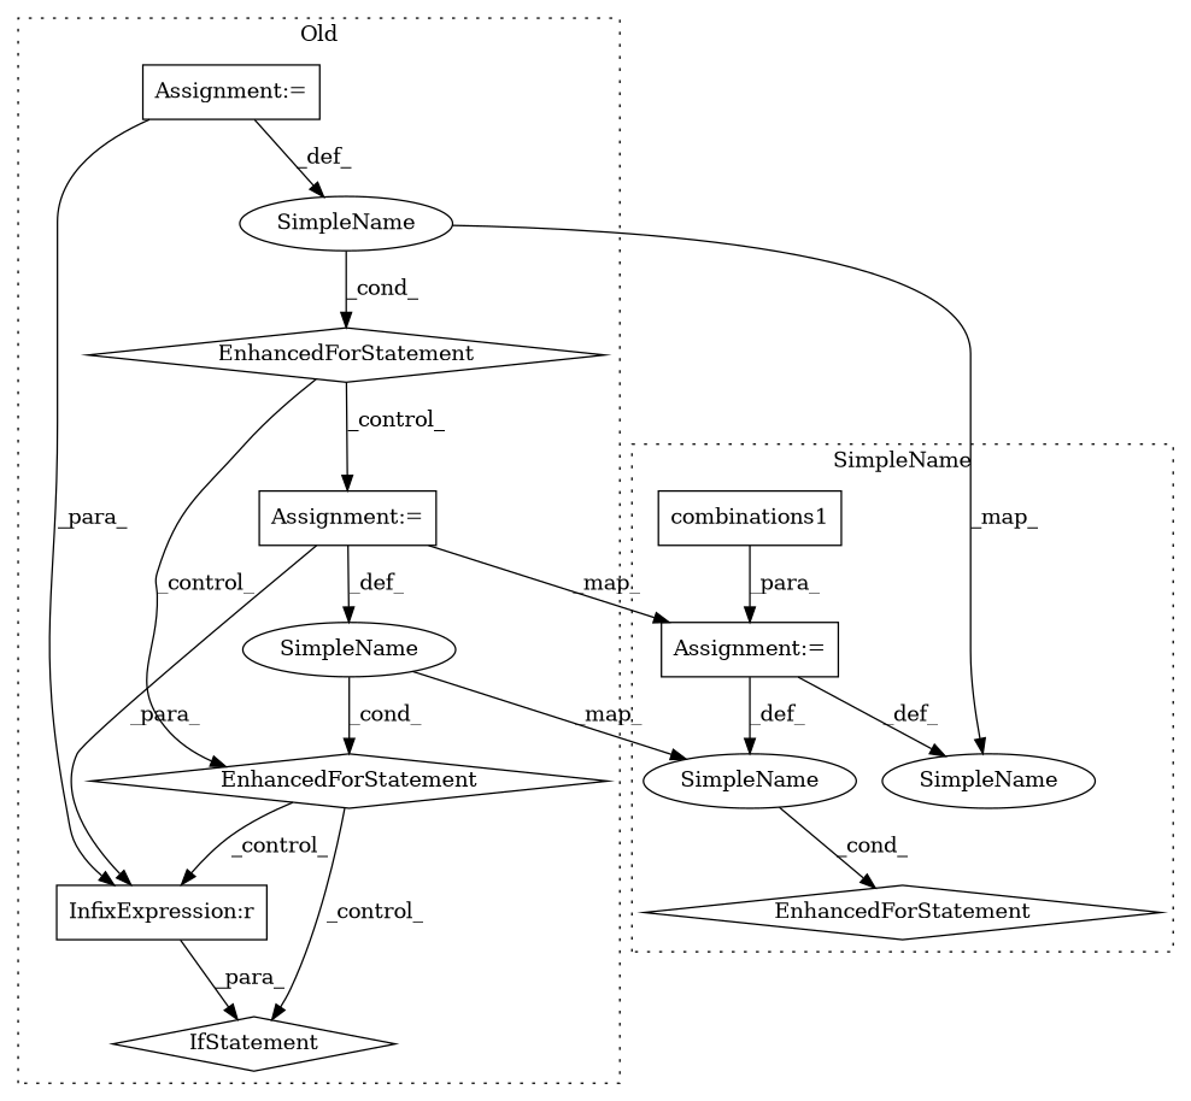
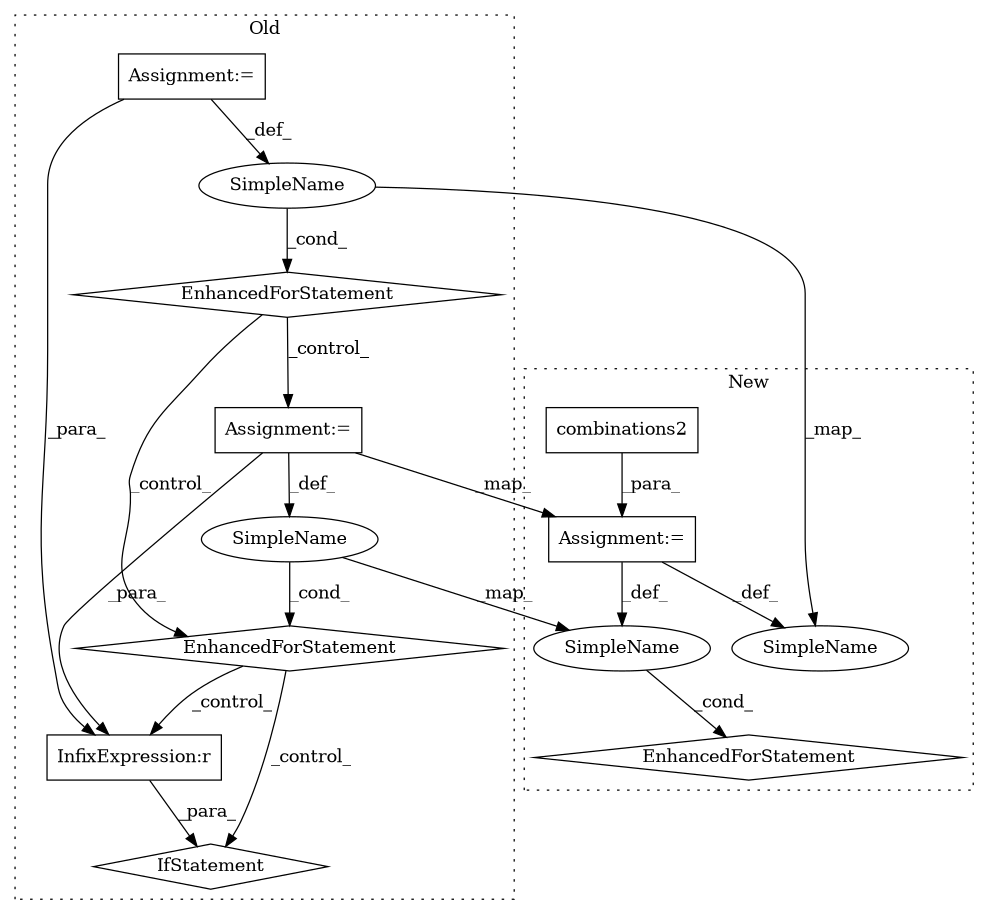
  digraph {
    node [a=42 l=5 s="14951,15052" shape=box]
    n1 [a=25 l="4,2" label=IfStatement s="15189,15198" shape=diamond]
    n2 [label=SimpleName s=15030 shape=ellipse]
    n3 [a=70 l="75,2" label=EnhancedForStatement shape=diamond]
    n4 [label=SimpleName s=15151 shape=ellipse]
    n5 [a=27 l=3 label="InfixExpression:r" s=15194]
    n6 [a=7 l="75,2" label="Assignment:="]
    n7 [a=70 l="81,2" label=EnhancedForStatement s="15066,15173" shape=diamond]
    n8 [a=7 l="81,2" label="Assignment:=" s="15066,15173"]
-   n9 [a=32 l="14,1" label=combinations1 s="14929,14957"]
+   n9 [a=32 l="14,1" label=combinations2 s="14929,14957"]
    n10 [label=SimpleName s=14889 shape=ellipse]
    n11 [label=SimpleName s=14921 shape=ellipse]
    n12 [a=70 l="107,2" label=EnhancedForStatement s="14810,14958" shape=diamond]
    n13 [a=7 l="107,2" label="Assignment:=" s="14810,14958"]
    subgraph cluster_1 {
      label=Old
      style=dotted
      n1
      n2
      n3
      n4
      n5
      n6
      n7
      n8
    }
    subgraph cluster_2 {
-     label=SimpleName
+     label=New
      style=dotted
      n9
      n10
      n11
      n12
      n13
    }
    n2 -> n3 [label=_cond_]
    n2 -> n10 [label=_map_]
    n3 -> n7 [label=_control_]
    n3 -> n8 [label=_control_]
    n4 -> n7 [label=_cond_]
    n4 -> n11 [label=_map_]
    n5 -> n1 [label=_para_]
    n6 -> n2 [label=_def_]
    n6 -> n5 [label=_para_]
    n7 -> n1 [label=_control_]
    n7 -> n5 [label=_control_]
    n8 -> n4 [label=_def_]
    n8 -> n5 [label=_para_]
    n8 -> n13 [label=_map_]
    n9 -> n13 [label=_para_]
    n11 -> n12 [label=_cond_]
    n13 -> n10 [label=_def_]
    n13 -> n11 [label=_def_]
  }
